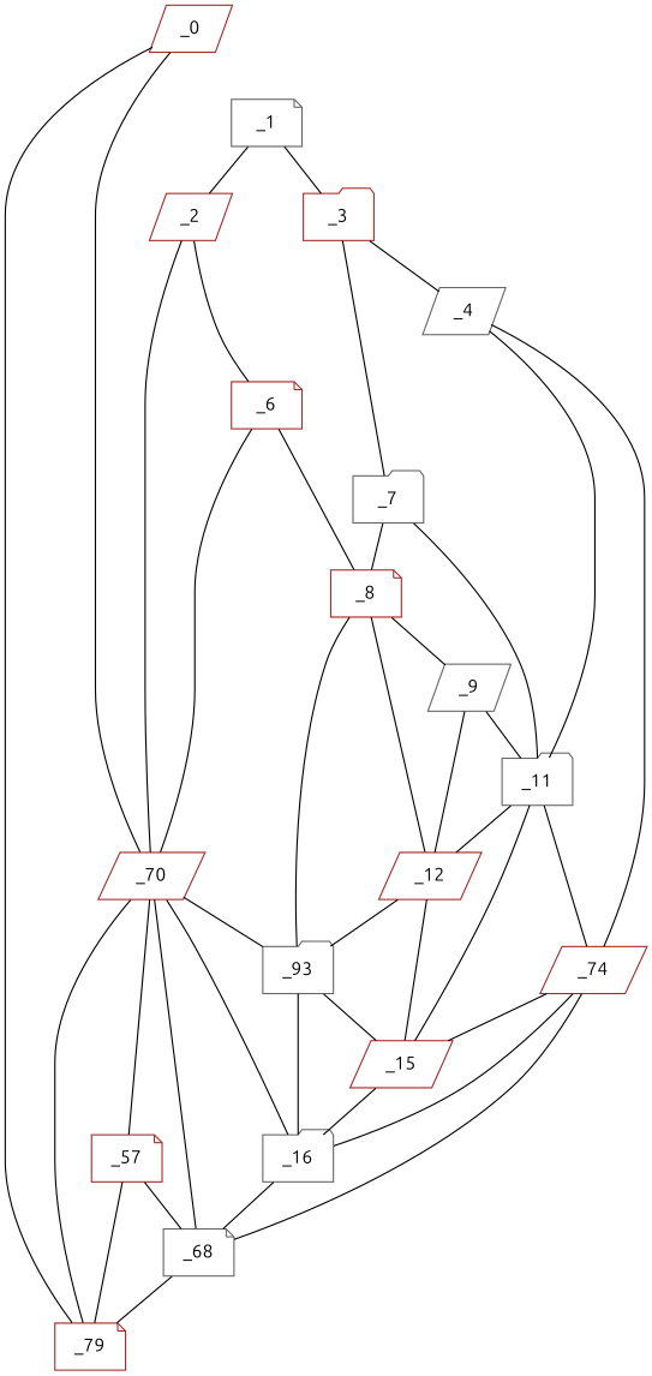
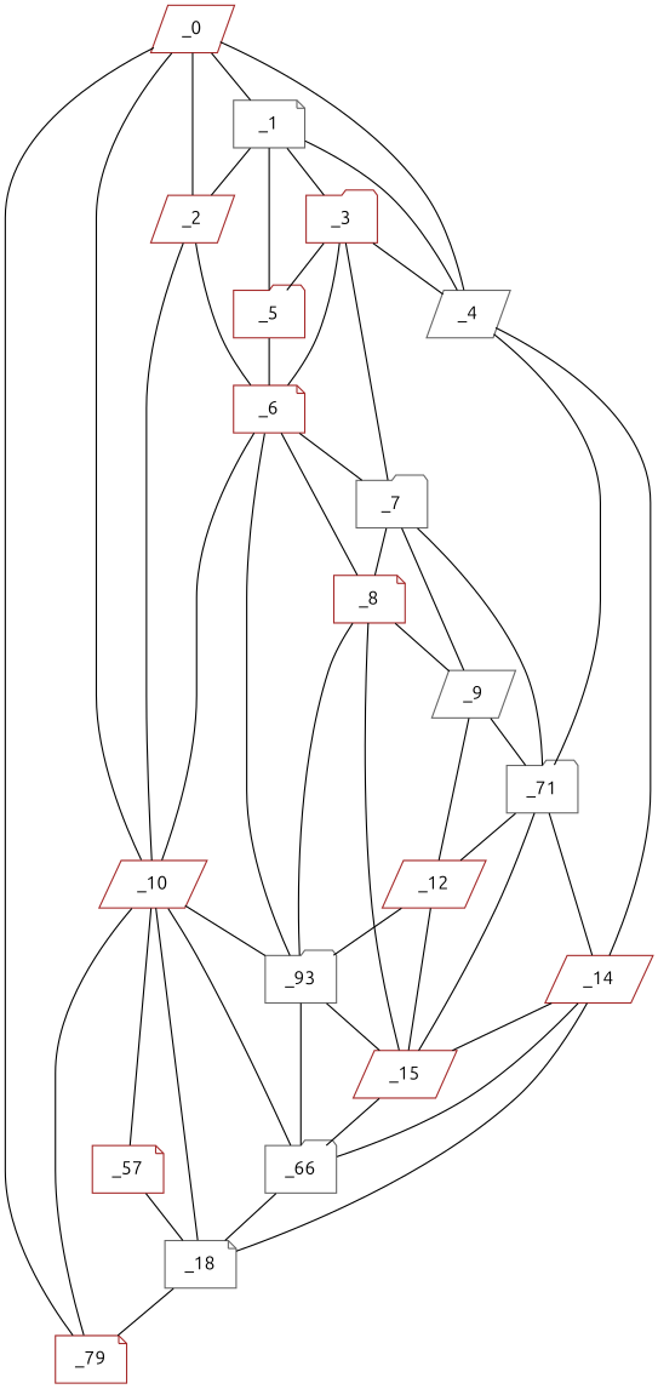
  graph {
    fontname=Ubuntu
    node [color=brown fontname=Ubuntu shape=parallelogram x=31 y=53]
    edge [fontname=Ubuntu valence=2]
    _0 [x=19 y=15]
    _1 [color=gray40 shape=note x=27]
    _2 [x=30 y=48]
    _4 [color=gray40 y=78]
-   _10 [x=72 label=_70]
+   _10 [x=72]
    n6 [label=_79 shape=note x=111 y=16]
    _3 [shape=folder y=67]
+   _5 [shape=folder x=33 y=59]
    _6 [shape=note x=66 y=63]
-   _11 [color=gray40 shape=folder x=72 y=85]
-   _14 [x=105 y=106 label=_74]
+   _11 [color=gray40 shape=folder x=72 y=85 label=_71]
+   _14 [x=105 y=106]
    n12 [color=gray40 label=_93 shape=folder x=75 y=60]
-   _16 [color=gray40 shape=folder x=107]
+   _16 [color=gray40 shape=folder x=107 label=_66]
    n14 [label=_57 shape=note x=109 y=24]
-   _18 [color=gray40 shape=note x=110 y=31 label=_68]
+   _18 [color=gray40 shape=note x=110 y=31]
    _7 [color=gray40 shape=folder x=66 y=78]
    _8 [shape=note x=71 y=69]
    _9 [color=gray40 x=71 y=77]
    _12 [x=74 y=73]
    _15 [x=106 y=62]
+   _0 -- _1
+   _0 -- _2 [valence=1]
+   _0 -- _4 [valence=1]
    _0 -- _10 [valence=1]
    _0 -- n6 [valence=1]
    _1 -- _2 [valence=1]
+   _1 -- _4
    _1 -- _3
+   _1 -- _5
    _2 -- _10
    _2 -- _6 [valence=1]
    _4 -- _11
    _4 -- _14 [valence=1]
    _10 -- n6
    _10 -- n12 [valence=1]
    _10 -- _16 [valence=1]
    _10 -- n14 [valence=1]
    _10 -- _18
    _3 -- _4
+   _3 -- _5 [valence=1]
+   _3 -- _6
    _3 -- _7
+   _5 -- _6 [valence=1]
    _6 -- _10
+   _6 -- n12 [valence=1]
+   _6 -- _7
    _6 -- _8
    _11 -- _14 [valence=1]
    _11 -- _12
    _11 -- _15 [valence=1]
    _14 -- _16 [valence=1]
    _14 -- _18 [valence=1]
    _14 -- _15
    n12 -- _16
    n12 -- _15
    _16 -- _18
-   n14 -- n6
    n14 -- _18
    _18 -- n6 [valence=1]
    _7 -- _11
    _7 -- _8 [valence=1]
+   _7 -- _9
    _8 -- n12
    _8 -- _9
-   _8 -- _12
+   _8 -- _15
    _9 -- _11
    _9 -- _12
    _12 -- n12
    _12 -- _15 [valence=1]
    _15 -- _16 [valence=1]
  }
